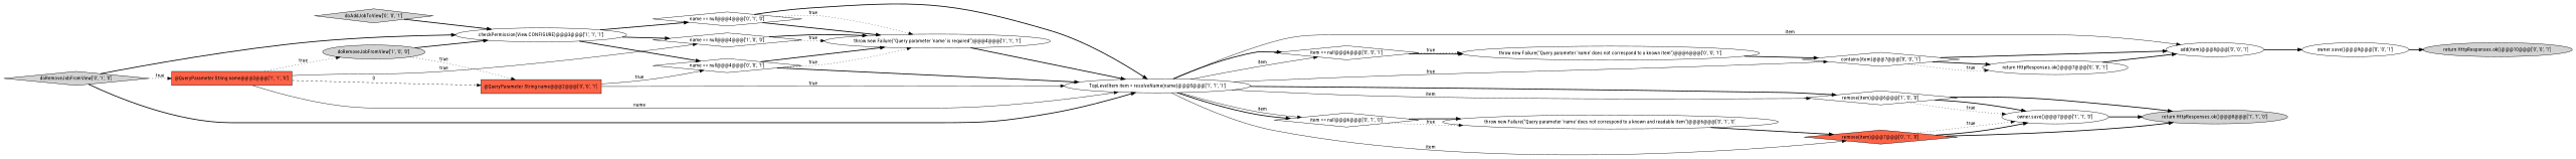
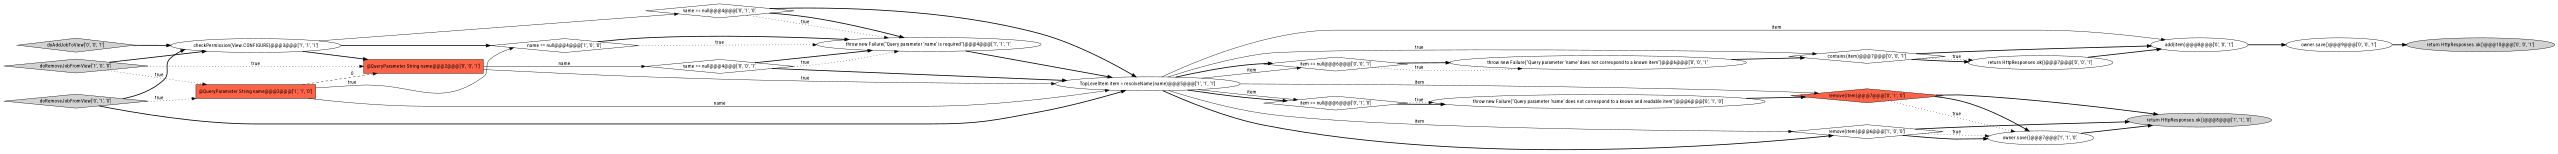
  digraph {
    fontname="Roboto Condensed"
    rankdir=LR
    node [fillcolor=white fontname="Roboto Condensed" shape=ellipse style=filled]
    edge [fontname="Roboto Condensed" style=bold]
    n1 [label="add(item)@@@8@@@['0', '0', '1']"]
    n2 [label="owner.save()@@@9@@@['0', '0', '1']"]
    n3 [fillcolor=lightgray label="return HttpResponses.ok()@@@10@@@['0', '0', '1']"]
    n4 [label="owner.save()@@@7@@@['1', '1', '0']"]
    n5 [fillcolor=lightgray label="return HttpResponses.ok()@@@8@@@['1', '1', '0']"]
    n6 [fillcolor=tomato label="@QueryParameter String name@@@2@@@['1', '1', '0']" shape=box]
    n7 [label="name == null@@@4@@@['1', '0', '0']" shape=diamond]
    n8 [fillcolor=tomato label="@QueryParameter String name@@@2@@@['0', '0', '1']" shape=box]
    n9 [label="TopLevelItem item = resolveName(name)@@@5@@@['1', '1', '1']"]
    n10 [label="throw new Failure(\"Query parameter 'name' is required\")@@@4@@@['1', '1', '1']"]
    n11 [label="name == null@@@4@@@['0', '0', '1']" shape=diamond]
    n12 [label="name == null@@@4@@@['0', '1', '0']" shape=diamond]
    n13 [label="item == null@@@6@@@['0', '1', '0']" shape=diamond]
    n14 [fillcolor=tomato label="remove(item)@@@7@@@['0', '1', '0']" shape=diamond]
    n15 [label="remove(item)@@@6@@@['1', '0', '0']" shape=diamond]
    n16 [label="contains(item)@@@7@@@['0', '0', '1']" shape=diamond]
    n17 [label="item == null@@@6@@@['0', '0', '1']" shape=diamond]
    n18 [label="throw new Failure(\"Query parameter 'name' does not correspond to a known and readable item\")@@@6@@@['0', '1', '0']"]
-   n19 [fillcolor=lightgray label="doRemoveJobFromView['1', '0', '0']"]
+   n19 [fillcolor=lightgray label="doRemoveJobFromView['1', '0', '0']" shape=diamond]
    n20 [label="checkPermission(View.CONFIGURE)@@@3@@@['1', '1', '1']"]
    n21 [fillcolor=lightgray label="doAddJobToView['0', '0', '1']" shape=diamond]
    n22 [label="return HttpResponses.ok()@@@7@@@['0', '0', '1']"]
    n23 [label="throw new Failure(\"Query parameter 'name' does not correspond to a known item\")@@@6@@@['0', '0', '1']"]
    n24 [fillcolor=lightgray label="doRemoveJobFromView['0', '1', '0']" shape=diamond]
    n1 -> n2
    n2 -> n3
    n4 -> n5
    n6 -> n7 [label=true style=solid]
    n6 -> n8 [label=0 style=dashed]
    n6 -> n9 [label=name style=solid]
    n7 -> n10 [label=true style=dotted]
    n7 -> n10
    n8 -> n9 [label=true style=solid]
-   n8 -> n11 [label=true style=solid]
+   n8 -> n11 [label=name style=solid]
    n9 -> n1 [label=item style=solid]
    n9 -> n13 [label=item style=solid]
    n9 -> n13
    n9 -> n14 [label=item style=solid]
    n9 -> n15 [label=item style=solid]
    n9 -> n15
    n9 -> n16 [label=true style=solid]
    n9 -> n17
    n9 -> n17 [label=item style=solid]
    n10 -> n9
    n11 -> n9
    n11 -> n10 [label=true style=dotted]
    n11 -> n10
    n12 -> n9
    n12 -> n10 [label=true style=dotted]
    n12 -> n10
    n13 -> n18 [label=true style=dotted]
    n13 -> n18
    n14 -> n4
    n14 -> n4 [label=true style=dotted]
    n14 -> n5
    n15 -> n4
    n15 -> n4 [label=true style=dotted]
    n15 -> n5
    n16 -> n1
    n16 -> n22 [label=true style=dotted]
    n16 -> n22
    n17 -> n23
    n17 -> n23 [label=true style=dotted]
    n18 -> n14
-   n6 -> n19 [label=true style=dotted]
+   n19 -> n6 [label=true style=dotted]
    n19 -> n8 [label=true style=dotted]
    n19 -> n20
    n20 -> n7
-   n20 -> n11
-   n20 -> n12
+   n20 -> n8
+   n20 -> n12 [style=solid]
    n21 -> n20
    n22 -> n1
    n23 -> n16
    n24 -> n6 [label=true style=dotted]
    n24 -> n9
    n24 -> n20
  }
